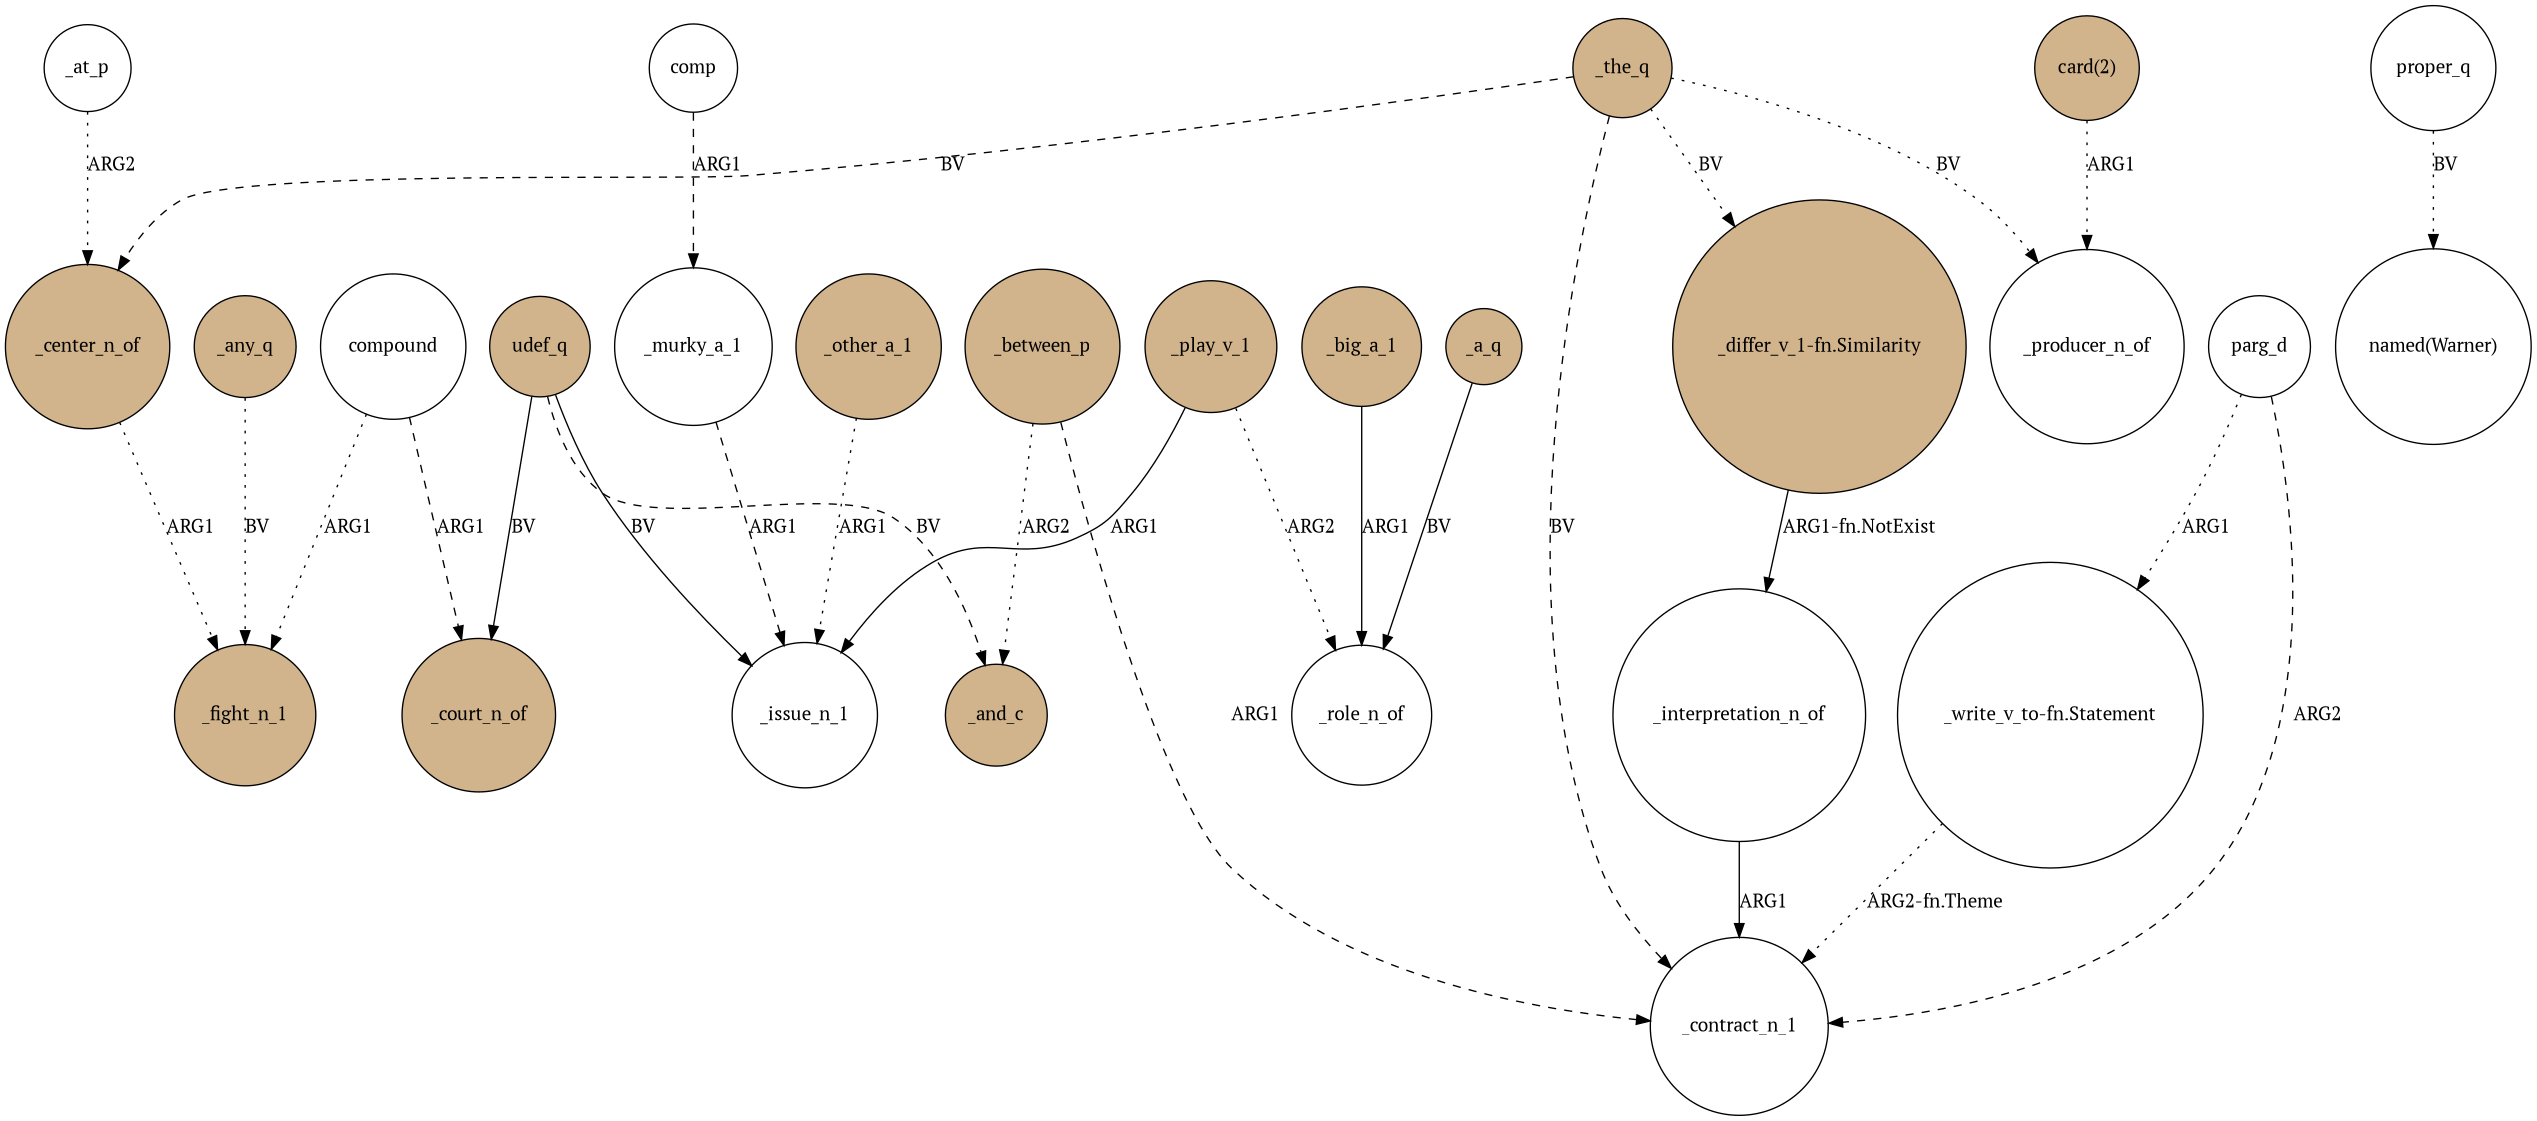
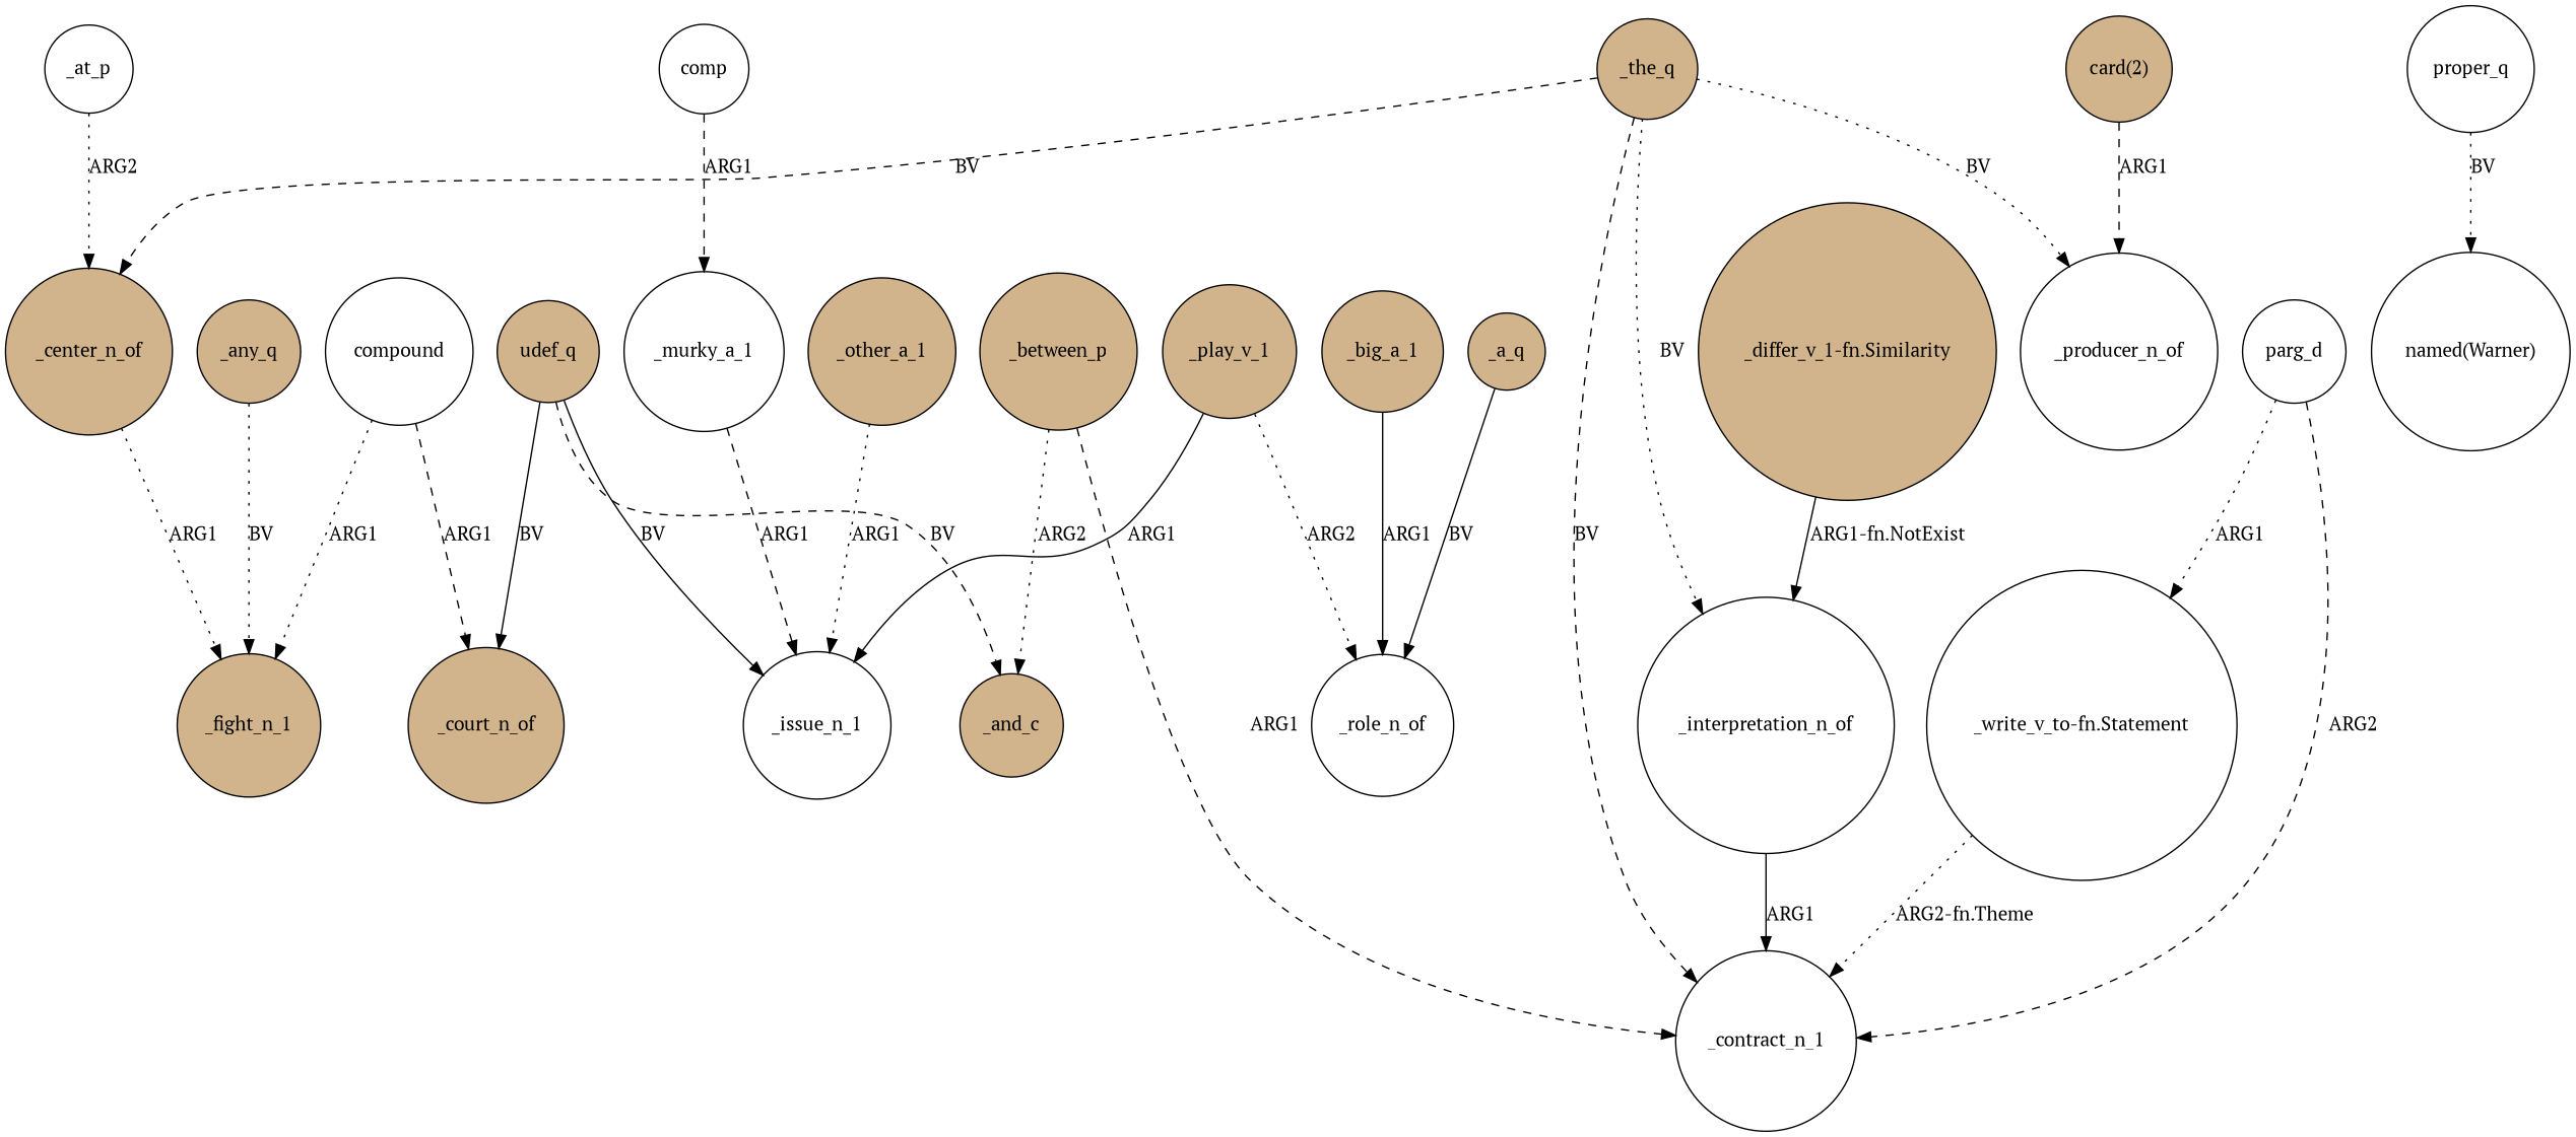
  digraph {
    fontname="PT Serif"
    node [fillcolor=tan fontname="PT Serif" shape=circle style=filled]
    edge [fontname="PT Serif" style=dotted]
    _the_q
    _center_n_of
    _producer_n_of [fillcolor=white]
    _interpretation_n_of [fillcolor=white]
    _contract_n_1 [fillcolor=white]
    _fight_n_1
    _play_v_1
    _issue_n_1 [fillcolor=white]
    _role_n_of [fillcolor=white]
    _a_q
    _other_a_1
    udef_q
    _court_n_of
    _and_c
    _at_p [fillcolor=white]
    _any_q
    _between_p
    parg_d [fillcolor=white]
    "_write_v_to-fn.Statement" [fillcolor=white]
    compound [fillcolor=white]
    comp [fillcolor=white]
    _murky_a_1 [fillcolor=white]
    _big_a_1
    "card(2)"
    proper_q [fillcolor=white]
    "named(Warner)" [fillcolor=white]
    "_differ_v_1-fn.Similarity"
    _the_q -> _center_n_of [label=BV style=dashed]
    _the_q -> _producer_n_of [label=BV]
-   _the_q -> "_differ_v_1-fn.Similarity" [label=BV]
+   _the_q -> _interpretation_n_of [label=BV]
    _the_q -> _contract_n_1 [label=BV style=dashed]
    _center_n_of -> _fight_n_1 [label=ARG1]
    _interpretation_n_of -> _contract_n_1 [label=ARG1 style=solid]
    _play_v_1 -> _issue_n_1 [label=ARG1 style=solid]
    _play_v_1 -> _role_n_of [label=ARG2]
    _a_q -> _role_n_of [label=BV style=solid]
    _other_a_1 -> _issue_n_1 [label=ARG1]
    udef_q -> _issue_n_1 [label=BV style=solid]
    udef_q -> _court_n_of [label=BV style=solid]
    udef_q -> _and_c [label=BV style=dashed]
    _at_p -> _center_n_of [label=ARG2]
    _any_q -> _fight_n_1 [label=BV]
    _between_p -> _contract_n_1 [label=ARG1 style=dashed]
    _between_p -> _and_c [label=ARG2]
    parg_d -> _contract_n_1 [label=ARG2 style=dashed]
    parg_d -> "_write_v_to-fn.Statement" [label=ARG1]
    "_write_v_to-fn.Statement" -> _contract_n_1 [label="ARG2-fn.Theme"]
    compound -> _fight_n_1 [label=ARG1]
    compound -> _court_n_of [label=ARG1 style=dashed]
    comp -> _murky_a_1 [label=ARG1 style=dashed]
    _murky_a_1 -> _issue_n_1 [label=ARG1 style=dashed]
    _big_a_1 -> _role_n_of [label=ARG1 style=solid]
-   "card(2)" -> _producer_n_of [label=ARG1]
+   "card(2)" -> _producer_n_of [label=ARG1 style=dashed]
    proper_q -> "named(Warner)" [label=BV]
    "_differ_v_1-fn.Similarity" -> _interpretation_n_of [label="ARG1-fn.NotExist" style=solid]
  }
